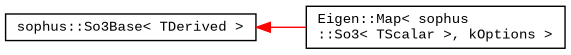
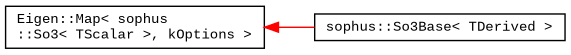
  digraph {
    rankdir=LR
    fontname="Liberation Mono"
    node [color=black fillcolor=white fontname="Liberation Mono" fontsize=10 shape=record style=filled]
    n1 [height=0.2 label="sophus::So3Base\< TDerived \>" width=0.4]
    n2 [height=0.2 label="Eigen::Map\< sophus\l::So3\< TScalar \>, kOptions \>" width=0.4]
-   n1 -> n2 [color=red dir=back fontname="Liberation Mono" fontsize=10 labelfontname=Helvetica labelfontsize=10 style=solid]
+   n2 -> n1 [color=red dir=back fontname="Liberation Mono" fontsize=10 labelfontname=Helvetica labelfontsize=10 style=solid]
  }
